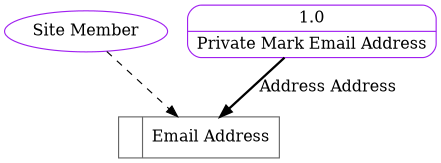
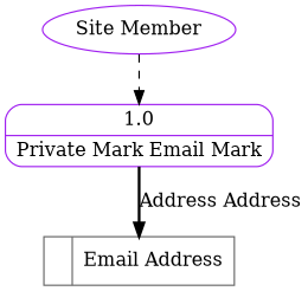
  digraph {
    node [color=purple]
    n1 [color=gray40 label="<f0>  |<f1> Email Address " shape=record]
    n2 [label="Site Member" shape=ellipse]
-   n3 [label="{<f0> 1.0|<f1> Private Mark Email Address }" shape=Mrecord]
-   n2 -> n1 [style=dashed]
+   n3 [label="{<f0> 1.0|<f1> Private Mark Email Mark }" shape=Mrecord]
+   n2 -> n3 [style=dashed]
    n3 -> n1 [label="Address Address" style=bold]
  }
